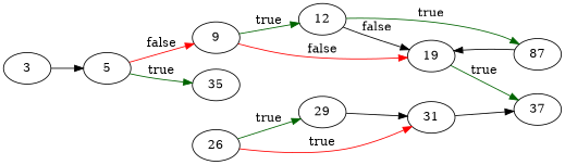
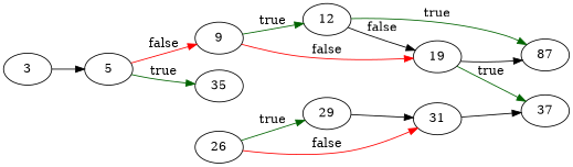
  digraph {
    rankdir=LR
    edge [color=darkgreen]
    3
    5
    9
    35
    12
    19
    n7 [label=87]
    37
    26
    29
    31
    3 -> 5 [color=""]
    5 -> 9 [color=red label=false]
    5 -> 35 [label=true]
    9 -> 12 [label=true]
    9 -> 19 [color=red label=false]
    12 -> 19 [color=black label=false]
    12 -> n7 [label=true]
    19 -> 37 [label=true]
-   n7 -> 19 [color=""]
+   19 -> n7 [color=""]
    26 -> 29 [label=true]
-   26 -> 31 [color=red label=true]
+   26 -> 31 [color=red label=false]
    29 -> 31 [color=""]
    31 -> 37 [color=""]
  }
